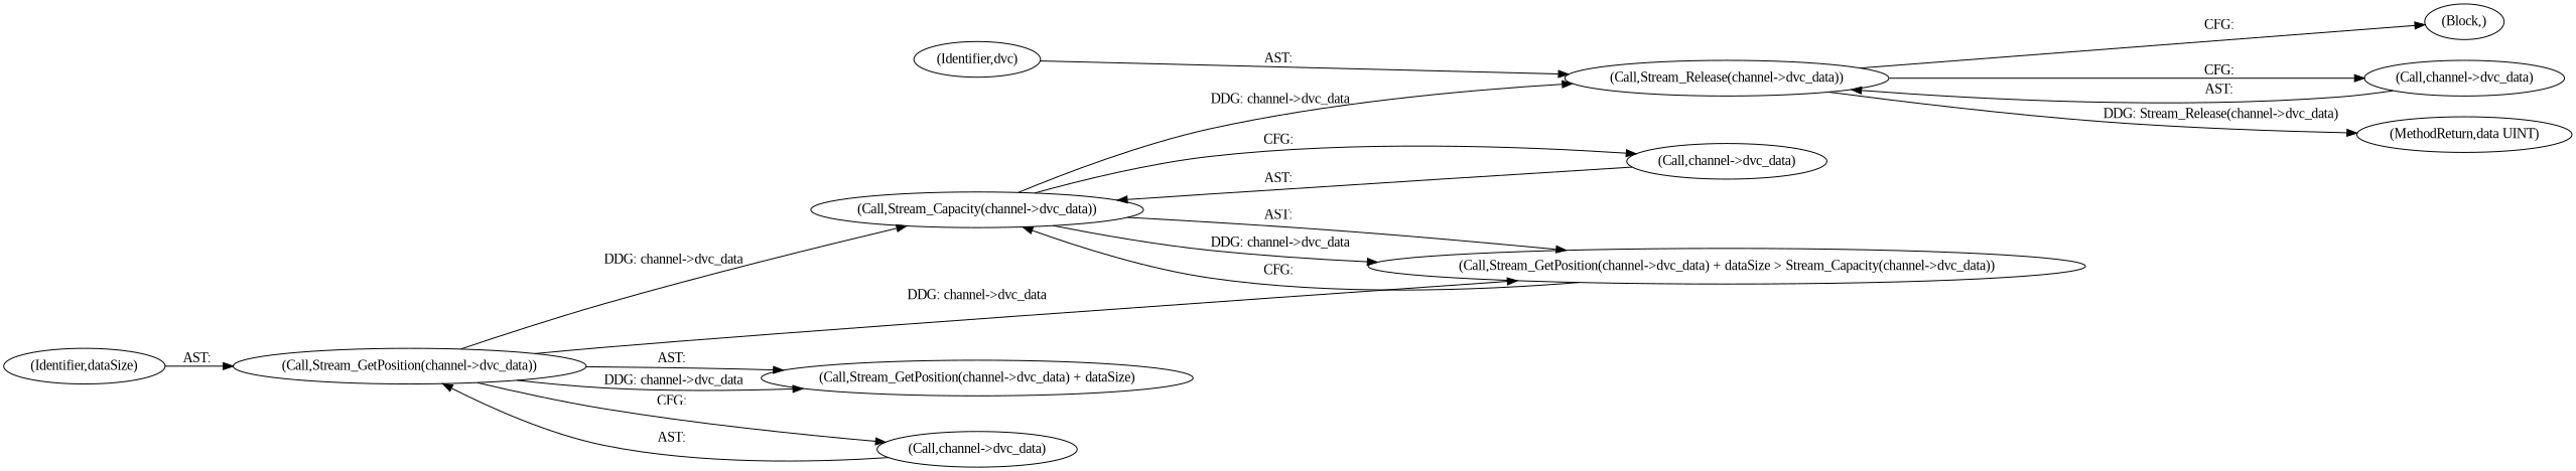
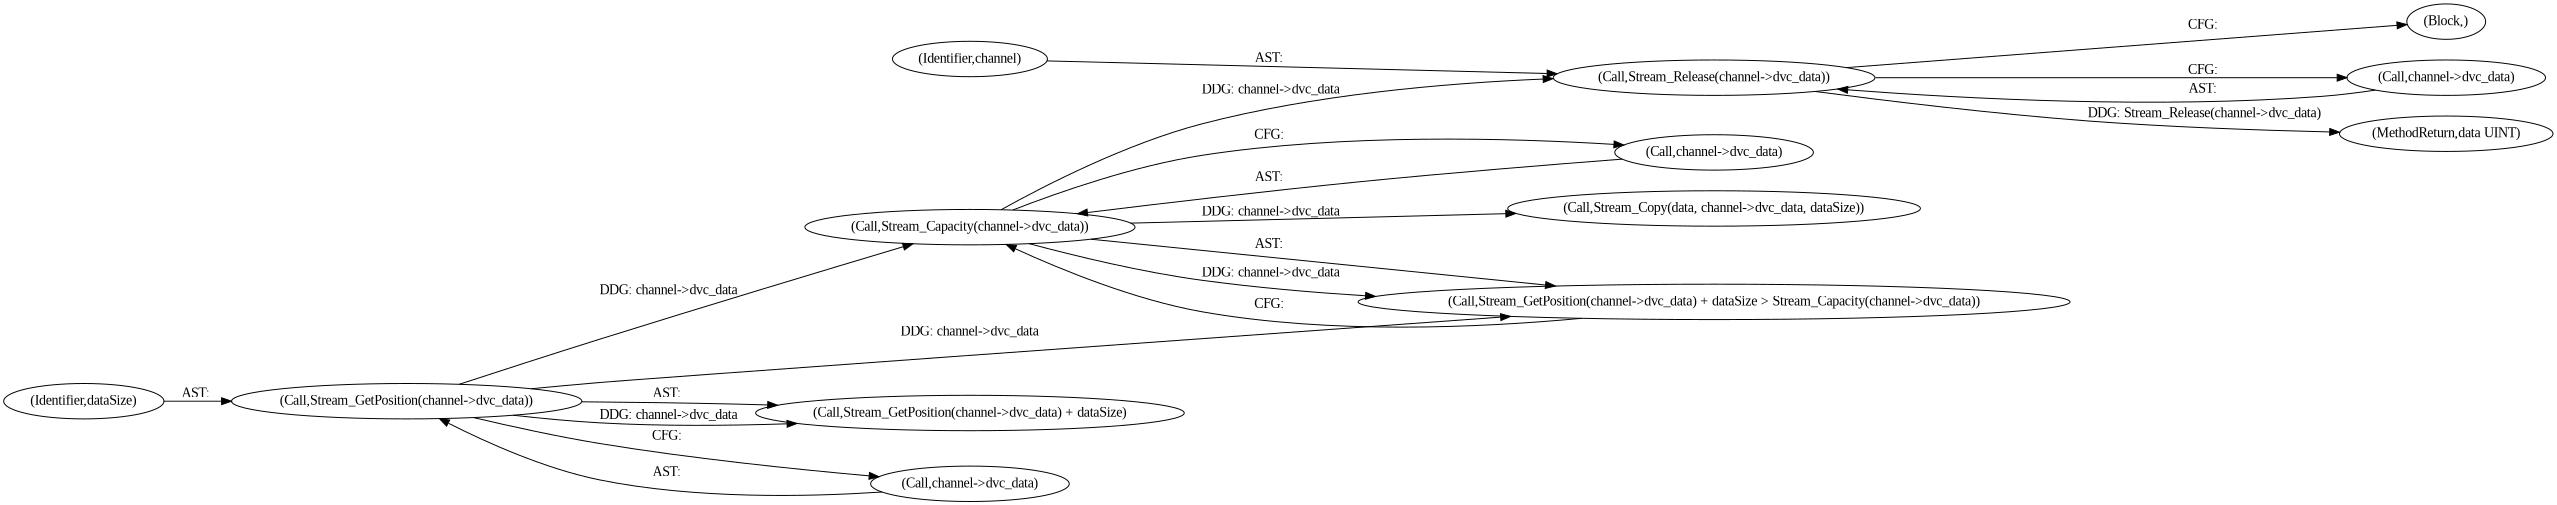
  digraph {
    fontname="Liberation Serif"
    rankdir=LR
    node [fontname="Liberation Serif"]
    edge [fontname="Liberation Serif"]
    n1 [label="(Call,Stream_Release(channel->dvc_data))"]
    n2 [label="(Block,)"]
    n3 [label="(Call,channel->dvc_data)"]
    n4 [label="(MethodReturn,data UINT)"]
    n5 [label="(Call,Stream_Capacity(channel->dvc_data))"]
    n6 [label="(Call,channel->dvc_data)"]
+   n7 [label="(Call,Stream_Copy(data, channel->dvc_data, dataSize))"]
    n8 [label="(Call,Stream_GetPosition(channel->dvc_data) + dataSize > Stream_Capacity(channel->dvc_data))"]
    n9 [label="(Call,Stream_GetPosition(channel->dvc_data))"]
    n10 [label="(Call,Stream_GetPosition(channel->dvc_data) + dataSize)"]
    n11 [label="(Call,channel->dvc_data)"]
    n12 [label="(Identifier,dataSize)"]
-   n13 [label="(Identifier,dvc)"]
+   n13 [label="(Identifier,channel)"]
    n1 -> n2 [label="CFG: "]
    n1 -> n3 [label="CFG: "]
    n1 -> n4 [label="DDG: Stream_Release(channel->dvc_data)"]
    n3 -> n1 [label="AST: "]
    n5 -> n1 [label="DDG: channel->dvc_data"]
    n5 -> n6 [label="CFG: "]
+   n5 -> n7 [label="DDG: channel->dvc_data"]
    n5 -> n8 [label="AST: "]
    n5 -> n8 [label="DDG: channel->dvc_data"]
    n6 -> n5 [label="AST: "]
    n8 -> n5 [label="CFG: "]
    n9 -> n5 [label="DDG: channel->dvc_data"]
    n9 -> n8 [label="DDG: channel->dvc_data"]
    n9 -> n10 [label="AST: "]
    n9 -> n10 [label="DDG: channel->dvc_data"]
    n9 -> n11 [label="CFG: "]
    n11 -> n9 [label="AST: "]
    n12 -> n9 [label="AST: "]
    n13 -> n1 [label="AST: "]
  }
